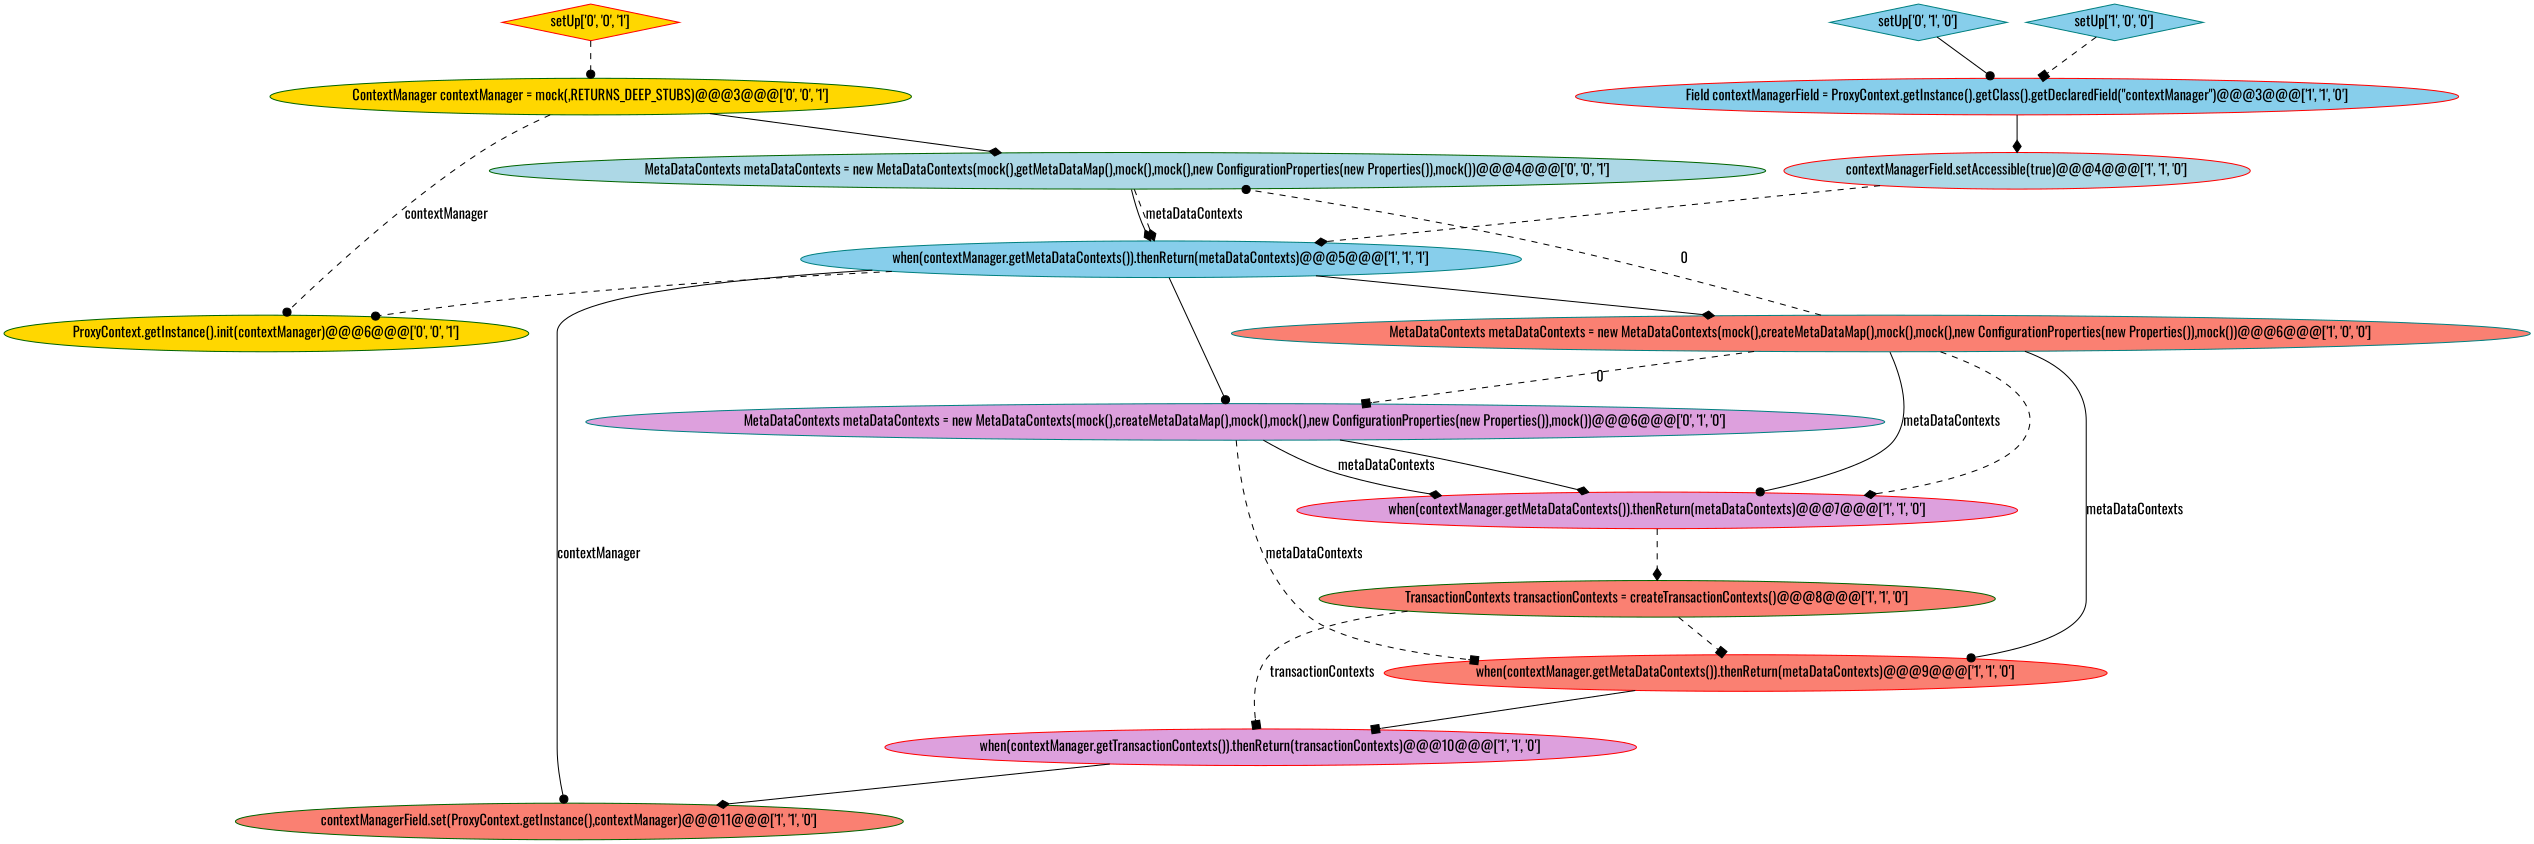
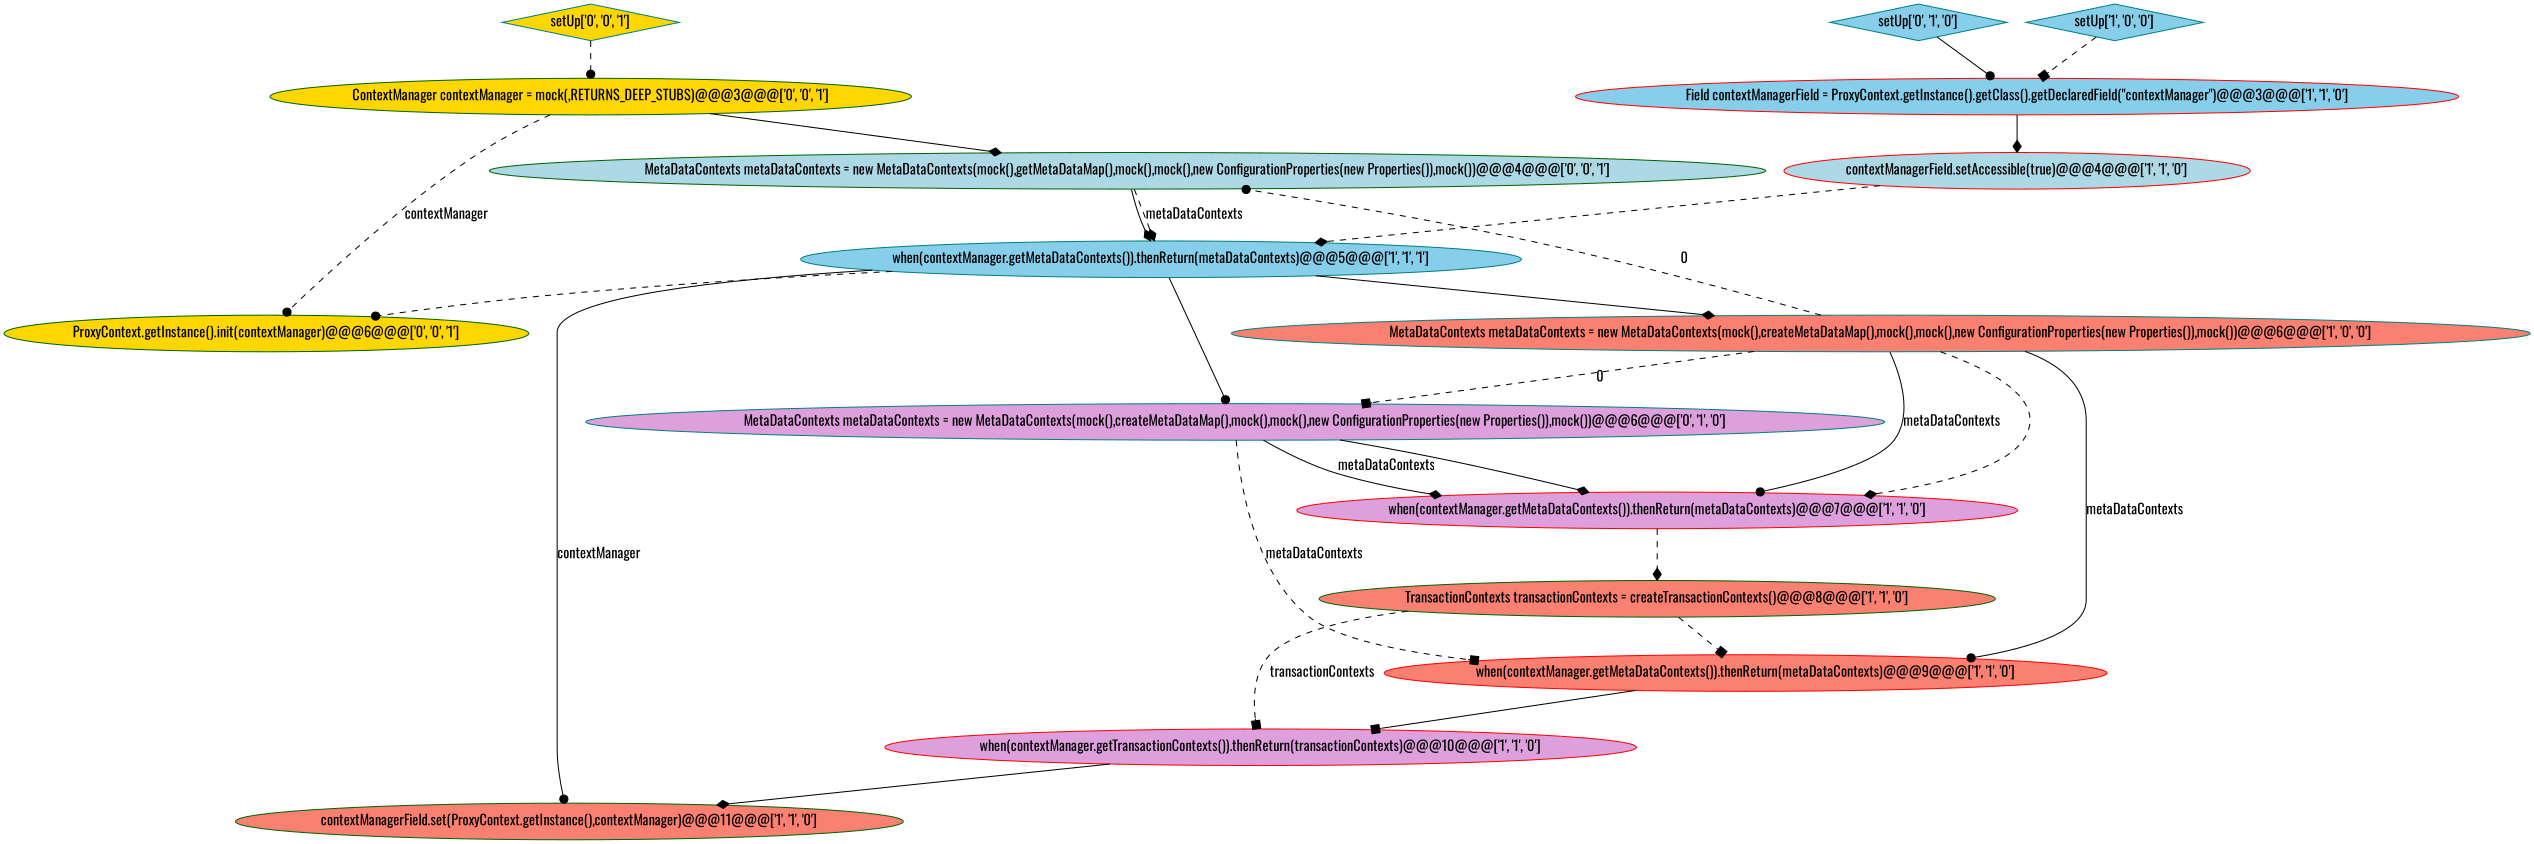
  digraph {
    fontname=Oswald
    node [fillcolor=skyblue shape=ellipse style=filled color=red fontname=Oswald]
    edge [style=solid arrowhead=diamond fontname=Oswald]
    n1 [fillcolor=gold label="ContextManager contextManager = mock(,RETURNS_DEEP_STUBS)@@@3@@@['0', '0', '1']" color=darkgreen]
    n2 [fillcolor=lightblue label="MetaDataContexts metaDataContexts = new MetaDataContexts(mock(),getMetaDataMap(),mock(),mock(),new ConfigurationProperties(new Properties()),mock())@@@4@@@['0', '0', '1']" color=darkgreen]
    n3 [fillcolor=gold label="ProxyContext.getInstance().init(contextManager)@@@6@@@['0', '0', '1']" color=darkgreen]
    n4 [fillcolor=lightblue label="contextManagerField.setAccessible(true)@@@4@@@['1', '1', '0']"]
    n5 [label="when(contextManager.getMetaDataContexts()).thenReturn(metaDataContexts)@@@5@@@['1', '1', '1']" color=teal]
    n6 [fillcolor=salmon label="MetaDataContexts metaDataContexts = new MetaDataContexts(mock(),createMetaDataMap(),mock(),mock(),new ConfigurationProperties(new Properties()),mock())@@@6@@@['1', '0', '0']" color=teal]
    n7 [fillcolor=plum label="MetaDataContexts metaDataContexts = new MetaDataContexts(mock(),createMetaDataMap(),mock(),mock(),new ConfigurationProperties(new Properties()),mock())@@@6@@@['0', '1', '0']" color=teal]
    n8 [fillcolor=salmon label="contextManagerField.set(ProxyContext.getInstance(),contextManager)@@@11@@@['1', '1', '0']" color=darkgreen]
    n9 [fillcolor=plum label="when(contextManager.getMetaDataContexts()).thenReturn(metaDataContexts)@@@7@@@['1', '1', '0']"]
    n10 [fillcolor=salmon label="when(contextManager.getMetaDataContexts()).thenReturn(metaDataContexts)@@@9@@@['1', '1', '0']"]
    n11 [fillcolor=salmon label="TransactionContexts transactionContexts = createTransactionContexts()@@@8@@@['1', '1', '0']" color=darkgreen]
    n12 [fillcolor=plum label="when(contextManager.getTransactionContexts()).thenReturn(transactionContexts)@@@10@@@['1', '1', '0']"]
    n13 [label="Field contextManagerField = ProxyContext.getInstance().getClass().getDeclaredField(\"contextManager\")@@@3@@@['1', '1', '0']"]
    n14 [label="setUp['0', '1', '0']" shape=diamond color=teal]
    n15 [label="setUp['1', '0', '0']" shape=diamond color=teal]
-   n16 [fillcolor=gold label="setUp['0', '0', '1']" shape=diamond]
+   n16 [fillcolor=gold label="setUp['0', '0', '1']" shape=diamond color=teal]
    n1 -> n2
    n1 -> n3 [label=contextManager style=dashed arrowhead=dot]
    n2 -> n5
    n2 -> n5 [label=metaDataContexts style=dashed]
    n4 -> n5 [style=dashed]
    n5 -> n3 [style=dashed arrowhead=dot]
    n5 -> n6
    n5 -> n7 [arrowhead=dot]
    n5 -> n8 [label=contextManager arrowhead=dot]
    n6 -> n2 [label=0 style=dashed arrowhead=dot]
    n6 -> n7 [label=0 style=dashed arrowhead=box]
    n6 -> n9 [style=dashed]
    n6 -> n9 [label=metaDataContexts arrowhead=dot]
    n6 -> n10 [label=metaDataContexts arrowhead=dot]
    n7 -> n9
    n7 -> n9 [label=metaDataContexts]
    n7 -> n10 [label=metaDataContexts style=dashed arrowhead=box]
    n9 -> n11 [style=dashed]
    n10 -> n12 [arrowhead=box]
    n11 -> n10 [style=dashed arrowhead=box]
    n11 -> n12 [label=transactionContexts style=dashed arrowhead=box]
    n12 -> n8
    n13 -> n4
    n14 -> n13 [arrowhead=dot]
    n15 -> n13 [style=dashed arrowhead=box]
    n16 -> n1 [style=dashed arrowhead=dot]
  }
